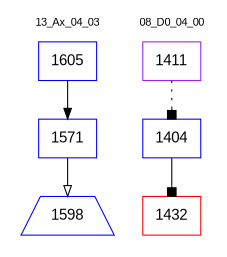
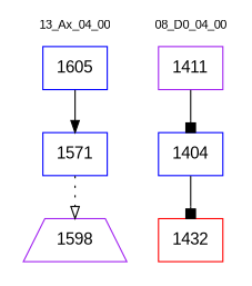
  digraph {
    fontname="Liberation Sans"
    node [color=blue fontname="Liberation Sans" shape=box]
    edge [arrowhead=box color=black fontname="Liberation Sans" style=solid]
    n1 [label=1605]
    n2 [label=1571]
-   n3 [label=1598 shape=trapezium]
+   n3 [color=purple label=1598 shape=trapezium]
    n4 [color=purple label=1411]
    n5 [label=1404]
    n6 [color=red label=1432]
    subgraph cluster_1 {
      color=white
      fontsize=10
-     label="13_Ax_04_03"
+     label="13_Ax_04_00"
      n1
      n2
      n3
    }
    subgraph cluster_2 {
      color=white
      fontsize=10
      label="08_D0_04_00"
      n4
      n5
      n6
    }
    n1 -> n2 [arrowhead=normal]
-   n2 -> n3 [arrowhead=onormal]
-   n4 -> n5 [style=dotted]
+   n2 -> n3 [arrowhead=onormal style=dotted]
+   n4 -> n5
    n5 -> n6
  }
